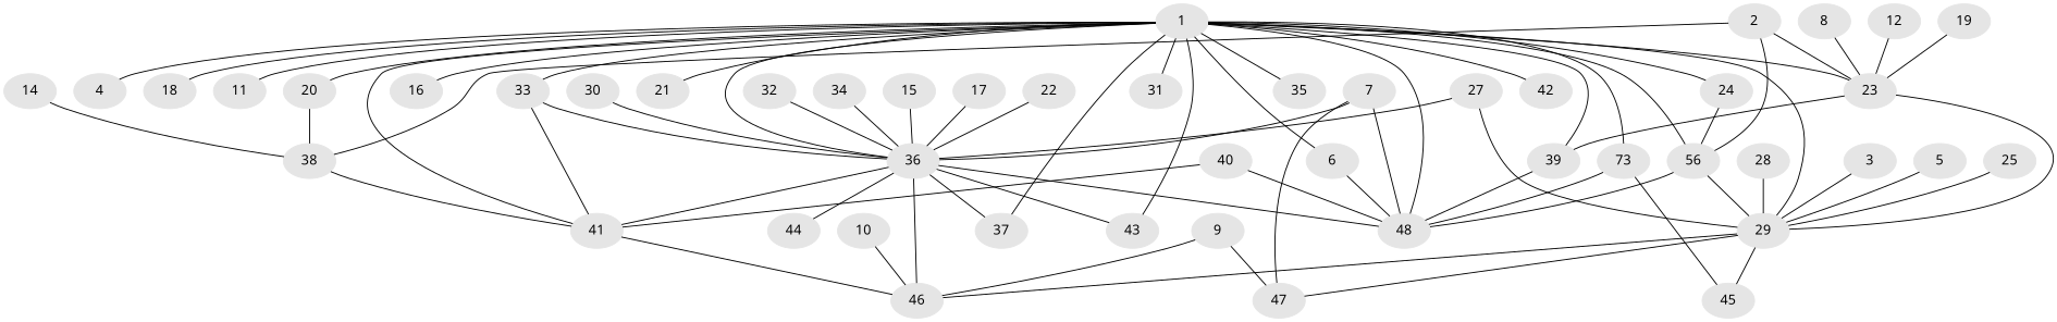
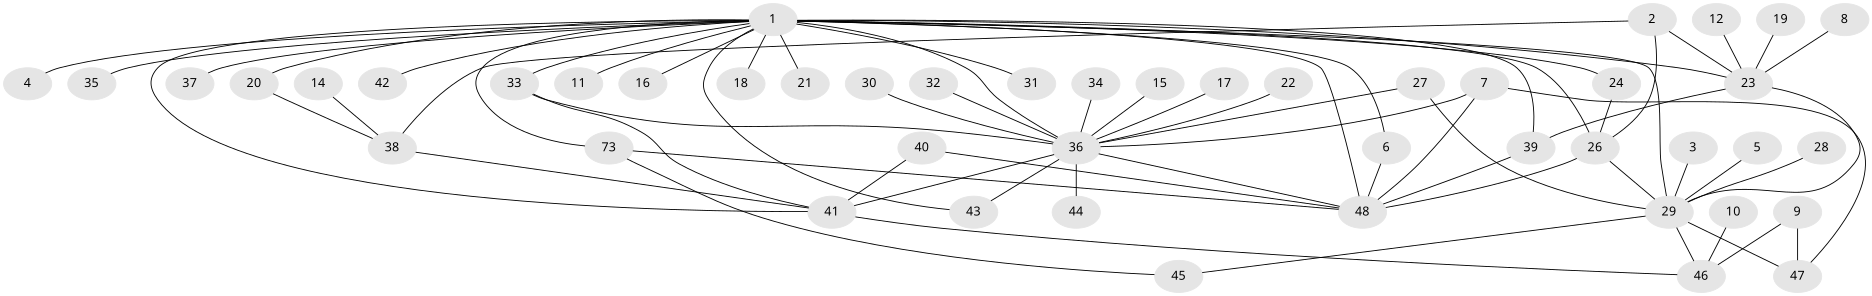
  graph {
    fontname="Noto Sans"
    node [color=gray90 fontname="Noto Sans" style=filled]
    edge [fontname="Noto Sans" weight=1.0]
    1
    4
    6
    11
    n5 [label=73]
    16
    18
    20
    21
    23
    24
-   26 [label=56]
+   26
    29
    31
    33
    35
    36
    37
    39
    41
    42
    43
    48
    45
    38
    47
    46
    44
    2
    3
    5
    7
    8
    9
    10
    12
    14
    15
    17
    19
    22
-   25
    27
    28
    30
    32
    34
    40
    1 -- 4
    1 -- 6
    1 -- 11
    1 -- n5
    1 -- 16
    1 -- 18
    1 -- 20
    1 -- 21
    1 -- 23
    1 -- 24 [weight=2.0]
    1 -- 26
    1 -- 29
    1 -- 31
    1 -- 33
    1 -- 35
    1 -- 36 [weight=2.0]
    1 -- 37
    1 -- 39
    1 -- 41
    1 -- 42
    1 -- 43
    1 -- 48
    6 -- 48
    n5 -- 48
    n5 -- 45
    20 -- 38
    23 -- 29
    23 -- 39
    24 -- 26
    26 -- 29
    26 -- 48
    29 -- 45
    29 -- 47
    29 -- 46
    33 -- 36
    33 -- 41
-   36 -- 37
    36 -- 41
    36 -- 43
    36 -- 48
-   36 -- 46 [weight=2.0]
    36 -- 44
    39 -- 48
    41 -- 46
    38 -- 41
    2 -- 23
    2 -- 26
    2 -- 38
    3 -- 29
    5 -- 29
    7 -- 36
    7 -- 48
    7 -- 47
    8 -- 23
    9 -- 47
    9 -- 46
    10 -- 46
    12 -- 23
    14 -- 38
    15 -- 36
    17 -- 36
    19 -- 23
    22 -- 36
-   25 -- 29
    27 -- 29
    27 -- 36
    28 -- 29
    30 -- 36
    32 -- 36
    34 -- 36
    40 -- 41
    40 -- 48
  }
